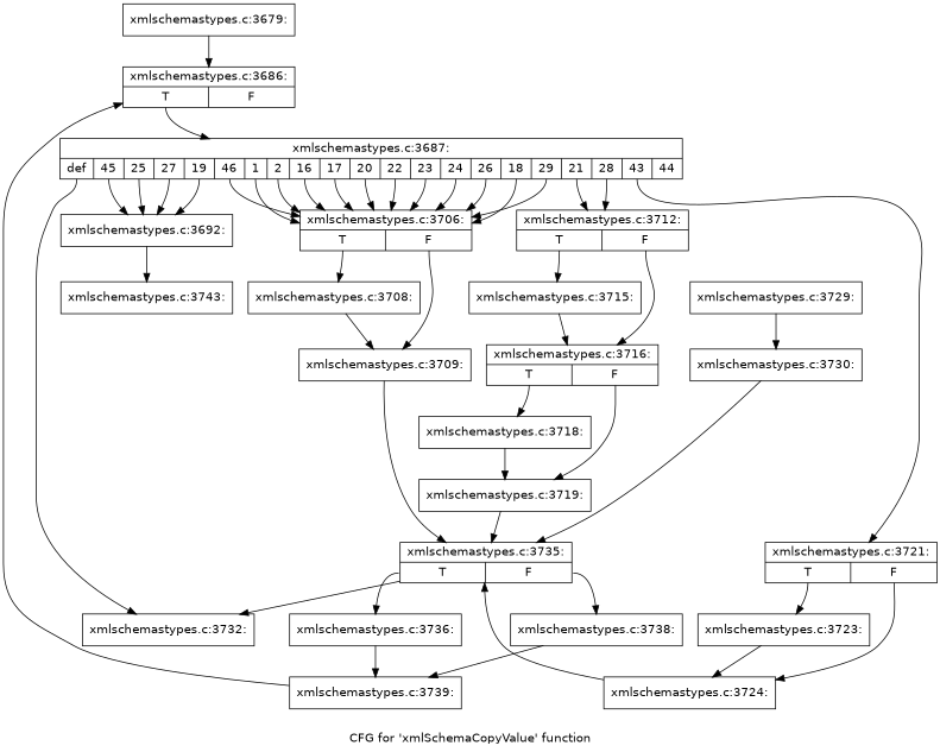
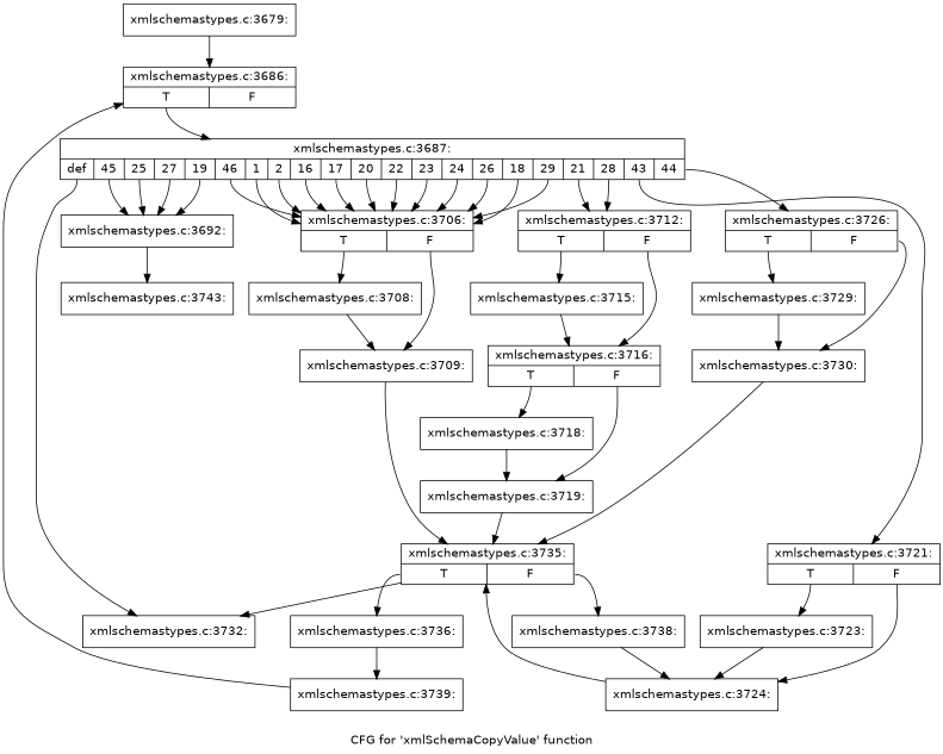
  digraph {
    fontname="DejaVu Sans"
    label="CFG for 'xmlSchemaCopyValue' function"
    node [fontname="DejaVu Sans" shape=record]
    edge [fontname="DejaVu Sans"]
    n1 [label="{xmlschemastypes.c:3679:}"]
    n2 [label="{xmlschemastypes.c:3686:|{<s0>T|<s1>F}}"]
    n3 [label="{xmlschemastypes.c:3687:|{<s0>def|<s1>45|<s2>25|<s3>27|<s4>19|<s5>46|<s6>1|<s7>2|<s8>16|<s9>17|<s10>20|<s11>22|<s12>23|<s13>24|<s14>26|<s15>18|<s16>29|<s17>21|<s18>28|<s19>43|<s20>44}}"]
    n4 [label="{xmlschemastypes.c:3732:}"]
    n5 [label="{xmlschemastypes.c:3692:}"]
    n6 [label="{xmlschemastypes.c:3706:|{<s0>T|<s1>F}}"]
    n7 [label="{xmlschemastypes.c:3712:|{<s0>T|<s1>F}}"]
    n8 [label="{xmlschemastypes.c:3721:|{<s0>T|<s1>F}}"]
+   n9 [label="{xmlschemastypes.c:3726:|{<s0>T|<s1>F}}"]
    n10 [label="{xmlschemastypes.c:3743:}"]
    n11 [label="{xmlschemastypes.c:3708:}"]
    n12 [label="{xmlschemastypes.c:3709:}"]
    n13 [label="{xmlschemastypes.c:3715:}"]
    n14 [label="{xmlschemastypes.c:3716:|{<s0>T|<s1>F}}"]
    n15 [label="{xmlschemastypes.c:3723:}"]
    n16 [label="{xmlschemastypes.c:3724:}"]
    n17 [label="{xmlschemastypes.c:3729:}"]
    n18 [label="{xmlschemastypes.c:3730:}"]
    n19 [label="{xmlschemastypes.c:3735:|{<s0>T|<s1>F}}"]
    n20 [label="{xmlschemastypes.c:3736:}"]
    n21 [label="{xmlschemastypes.c:3738:}"]
    n22 [label="{xmlschemastypes.c:3718:}"]
    n23 [label="{xmlschemastypes.c:3719:}"]
    n24 [label="{xmlschemastypes.c:3739:}"]
    n1 -> n2
    n2 -> n3 [tailport=s0]
    n3 -> n4 [tailport=s0]
    n3 -> n5 [tailport=s1]
    n3 -> n5 [tailport=s2]
    n3 -> n5 [tailport=s3]
    n3 -> n5 [tailport=s4]
    n3 -> n6 [tailport=s5]
    n3 -> n6 [tailport=s6]
    n3 -> n6 [tailport=s7]
    n3 -> n6 [tailport=s8]
    n3 -> n6 [tailport=s9]
    n3 -> n6 [tailport=s10]
    n3 -> n6 [tailport=s11]
    n3 -> n6 [tailport=s12]
    n3 -> n6 [tailport=s13]
    n3 -> n6 [tailport=s14]
    n3 -> n6 [tailport=s15]
    n3 -> n6 [tailport=s16]
    n3 -> n7 [tailport=s17]
    n3 -> n7 [tailport=s18]
    n3 -> n8 [tailport=s19]
+   n3 -> n9 [tailport=s20]
    n5 -> n10
    n6 -> n11 [tailport=s0]
    n6 -> n12 [tailport=s1]
    n7 -> n13 [tailport=s0]
    n7 -> n14 [tailport=s1]
    n8 -> n15 [tailport=s0]
    n8 -> n16 [tailport=s1]
+   n9 -> n17 [tailport=s0]
+   n9 -> n18 [tailport=s1]
    n11 -> n12
    n12 -> n19
    n13 -> n14
    n14 -> n22 [tailport=s0]
    n14 -> n23 [tailport=s1]
    n15 -> n16
    n16 -> n19
    n17 -> n18
    n18 -> n19
    n19 -> n4
    n19 -> n20 [tailport=s0]
    n19 -> n21 [tailport=s1]
    n20 -> n24
-   n21 -> n24
+   n21 -> n16
    n22 -> n23
    n23 -> n19
    n24 -> n2
  }
